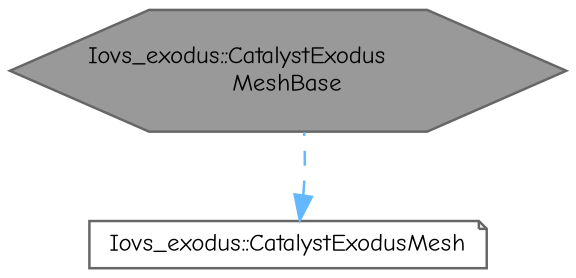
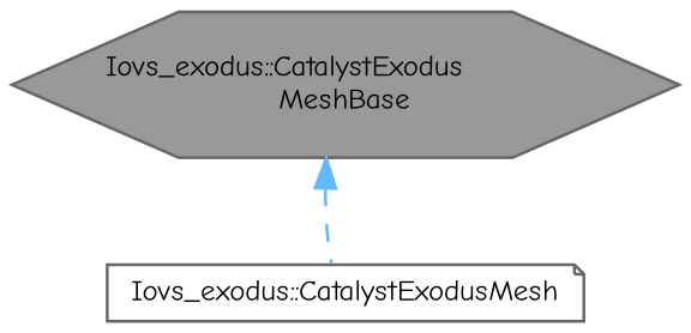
  digraph {
    fontname="Comic Neue"
    node [color=gray40 fontname="Comic Neue" fontsize=10 style=filled]
    n1 [fillcolor=grey60 fontcolor=black height=0.2 label="Iovs_exodus::CatalystExodus\lMeshBase" shape=hexagon width=0.4]
    n2 [fillcolor=white height=0.2 label="Iovs_exodus::CatalystExodusMesh" shape=note width=0.4]
-   n2 -> n1 [color=steelblue1 dir=back fontname="Comic Neue" fontsize=10 labelfontname=Helvetica labelfontsize=10 style=dashed]
+   n1 -> n2 [color=steelblue1 dir=back fontname="Comic Neue" fontsize=10 labelfontname=Helvetica labelfontsize=10 style=dashed]
  }
